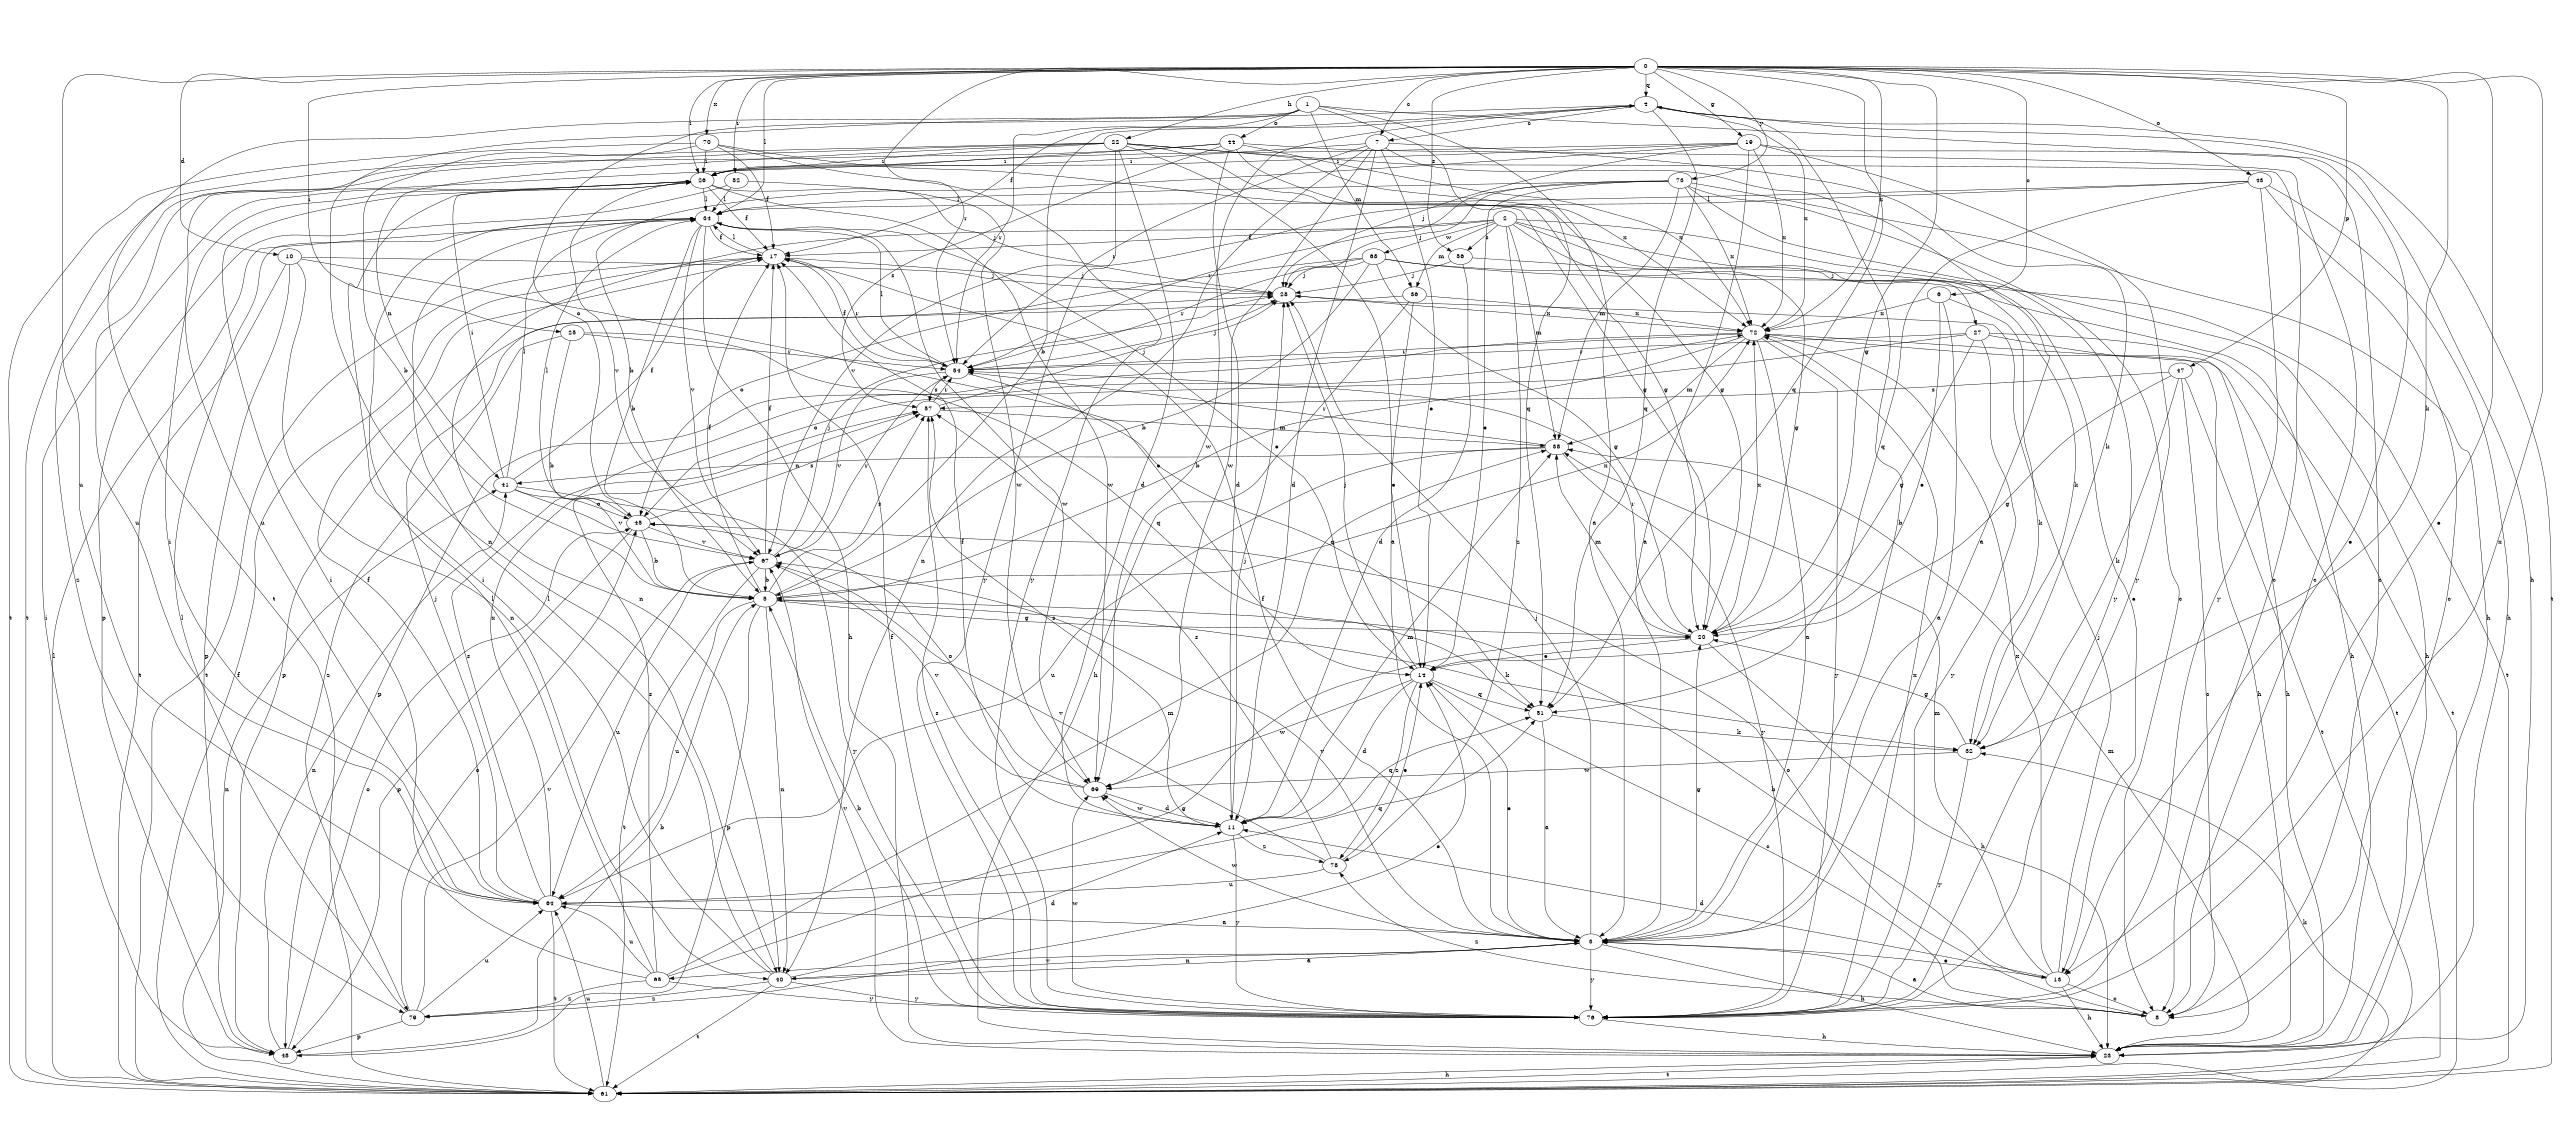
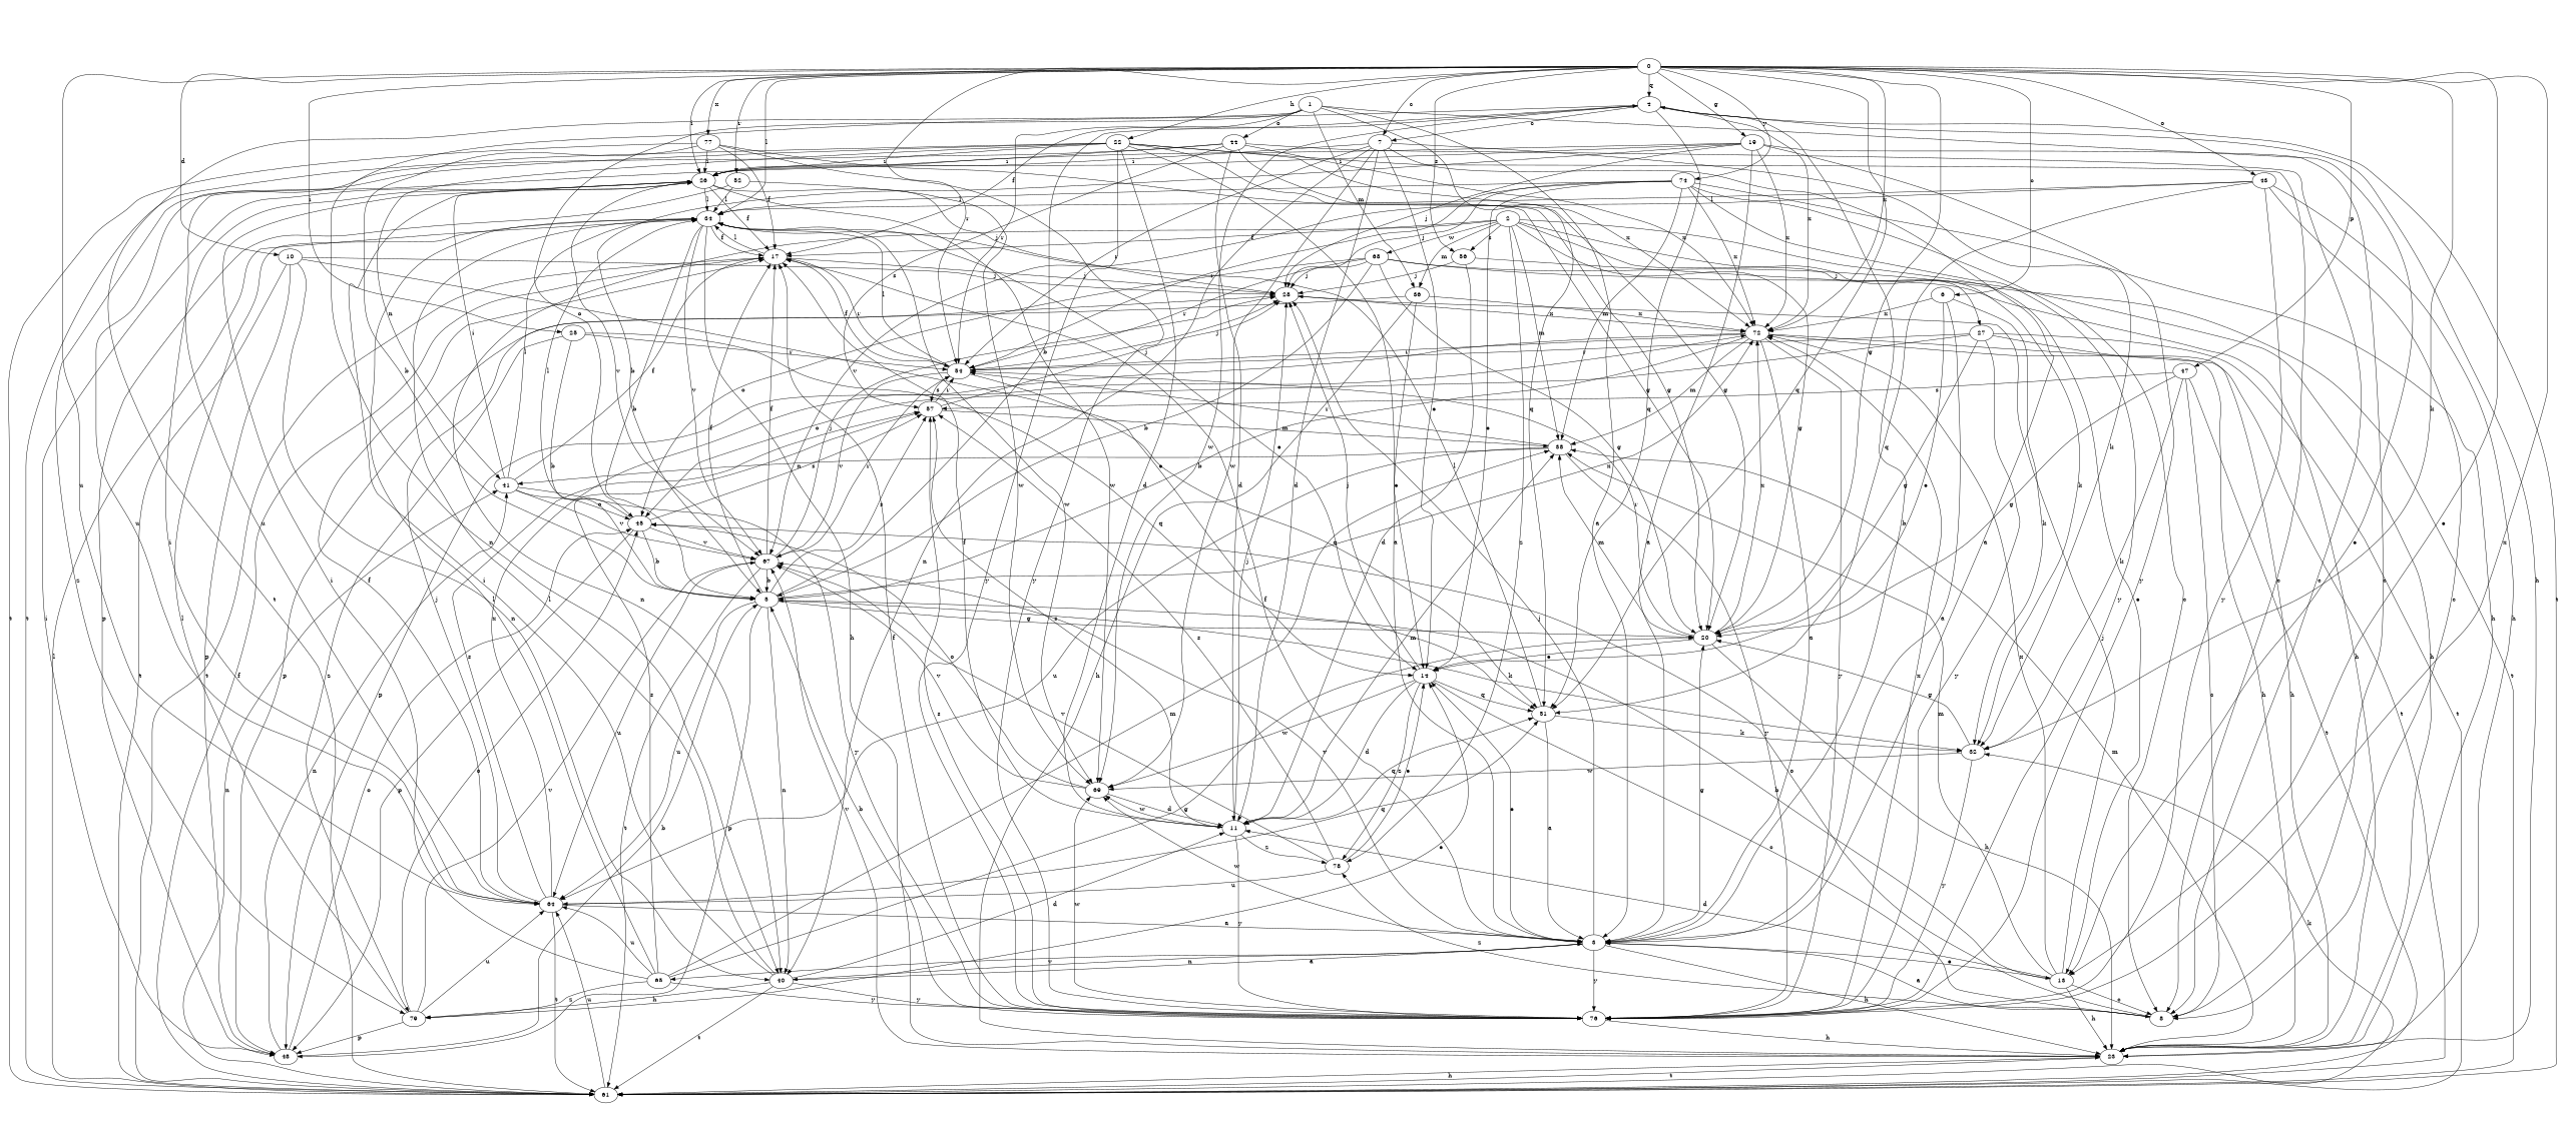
  strict digraph {
    0
    4
    6
    7
    10
    13
    19
    20
    22
    25
    26
    32
    34
    43
    47
    51
    52
    54
    56
    64
-   70
+   70 [label=77]
    72
-   73
+   73 [label=74]
    76
    61
    17
    40
    23
    69
    3
    14
    11
    28
    48
    38
    5
    8
    41
    79
    67
    57
    1
    36
    44
    45
    65
    2
    27
    68
    78
    0 -> 4 [label=q]
    0 -> 6 [label=c]
    0 -> 7 [label=c]
    0 -> 10 [label=d]
    0 -> 13 [label=e]
    0 -> 19 [label=g]
    0 -> 20 [label=g]
    0 -> 22 [label=h]
    0 -> 25 [label=i]
    0 -> 26 [label=i]
    0 -> 32 [label=k]
    0 -> 34 [label=l]
    0 -> 43 [label=o]
    0 -> 47 [label=p]
    0 -> 51 [label=q]
    0 -> 52 [label=r]
    0 -> 54 [label=r]
    0 -> 56 [label=s]
    0 -> 64 [label=u]
    0 -> 70 [label=x]
    0 -> 72 [label=x]
    0 -> 73 [label=y]
    0 -> 76 [label=x]
    4 -> 7 [label=c]
    4 -> 51 [label=q]
    4 -> 72 [label=x]
    4 -> 61 [label=t]
    4 -> 17 [label=f]
    4 -> 40 [label=n]
    4 -> 23 [label=h]
    4 -> 69 [label=w]
    6 -> 32 [label=k]
    6 -> 72 [label=x]
    6 -> 3 [label=a]
    6 -> 14 [label=e]
    7 -> 26 [label=i]
    7 -> 32 [label=k]
    7 -> 54 [label=r]
    7 -> 40 [label=n]
    7 -> 69 [label=w]
    7 -> 3 [label=a]
    7 -> 14 [label=e]
    7 -> 11 [label=d]
    10 -> 61 [label=t]
    10 -> 40 [label=n]
    10 -> 14 [label=e]
    10 -> 28 [label=j]
    10 -> 48 [label=p]
    13 -> 72 [label=x]
    13 -> 23 [label=h]
    13 -> 11 [label=d]
    13 -> 28 [label=j]
    13 -> 38 [label=m]
    13 -> 5 [label=b]
    13 -> 8 [label=c]
    19 -> 26 [label=i]
    19 -> 64 [label=u]
    19 -> 72 [label=x]
    19 -> 76 [label=y]
    19 -> 3 [label=a]
    19 -> 28 [label=j]
    19 -> 5 [label=b]
    19 -> 8 [label=c]
    20 -> 54 [label=r]
    20 -> 72 [label=x]
    20 -> 23 [label=h]
    20 -> 14 [label=e]
    20 -> 38 [label=m]
    22 -> 20 [label=g]
    22 -> 26 [label=i]
    22 -> 64 [label=u]
    22 -> 72 [label=x]
    22 -> 76 [label=y]
    22 -> 61 [label=t]
    22 -> 3 [label=a]
    22 -> 11 [label=d]
    22 -> 8 [label=c]
    22 -> 41 [label=n]
    25 -> 51 [label=q]
    25 -> 54 [label=r]
    25 -> 5 [label=b]
    25 -> 79 [label=z]
    26 -> 34 [label=l]
    26 -> 17 [label=f]
    26 -> 69 [label=w]
    26 -> 28 [label=j]
    26 -> 67 [label=v]
    32 -> 20 [label=g]
    32 -> 76 [label=y]
    32 -> 69 [label=w]
    34 -> 17 [label=f]
    34 -> 23 [label=h]
    34 -> 69 [label=w]
    34 -> 14 [label=e]
    34 -> 5 [label=b]
    34 -> 67 [label=v]
    43 -> 34 [label=l]
    43 -> 51 [label=q]
    43 -> 76 [label=y]
    43 -> 23 [label=h]
    43 -> 8 [label=c]
    43 -> 67 [label=v]
    47 -> 20 [label=g]
    47 -> 32 [label=k]
    47 -> 61 [label=t]
    47 -> 8 [label=c]
    47 -> 57 [label=s]
    51 -> 32 [label=k]
+   51 -> 34 [label=l]
    51 -> 3 [label=a]
    52 -> 34 [label=l]
    52 -> 69 [label=w]
    52 -> 48 [label=p]
    54 -> 34 [label=l]
    54 -> 51 [label=q]
    54 -> 17 [label=f]
    54 -> 28 [label=j]
    54 -> 67 [label=v]
    54 -> 57 [label=s]
    56 -> 23 [label=h]
    56 -> 11 [label=d]
    56 -> 28 [label=j]
    64 -> 26 [label=i]
    64 -> 51 [label=q]
    64 -> 72 [label=x]
    64 -> 61 [label=t]
    64 -> 17 [label=f]
    64 -> 3 [label=a]
    64 -> 28 [label=j]
    64 -> 57 [label=s]
    70 -> 20 [label=g]
    70 -> 26 [label=i]
    70 -> 76 [label=y]
    70 -> 61 [label=t]
    70 -> 17 [label=f]
    70 -> 5 [label=b]
    72 -> 54 [label=r]
    72 -> 76 [label=y]
    72 -> 61 [label=t]
    72 -> 23 [label=h]
    72 -> 3 [label=a]
    72 -> 48 [label=p]
    72 -> 38 [label=m]
    72 -> 5 [label=b]
    73 -> 34 [label=l]
    73 -> 54 [label=r]
    73 -> 72 [label=x]
    73 -> 76 [label=y]
    73 -> 23 [label=h]
    73 -> 14 [label=e]
    73 -> 28 [label=j]
    73 -> 38 [label=m]
    73 -> 8 [label=c]
    76 -> 72 [label=x]
    76 -> 17 [label=f]
    76 -> 23 [label=h]
    76 -> 69 [label=w]
    76 -> 5 [label=b]
    76 -> 57 [label=s]
    61 -> 32 [label=k]
    61 -> 34 [label=l]
    61 -> 64 [label=u]
    61 -> 17 [label=f]
    61 -> 23 [label=h]
    61 -> 41 [label=n]
    17 -> 34 [label=l]
    17 -> 54 [label=r]
    17 -> 61 [label=t]
    17 -> 28 [label=j]
    40 -> 26 [label=i]
    40 -> 34 [label=l]
    40 -> 76 [label=y]
    40 -> 61 [label=t]
    40 -> 3 [label=a]
    40 -> 11 [label=d]
-   40 -> 79 [label=z]
+   40 -> 79 [label=h]
    23 -> 61 [label=t]
    23 -> 38 [label=m]
    23 -> 67 [label=v]
    69 -> 11 [label=d]
    69 -> 67 [label=v]
    69 -> 45 [label=o]
    3 -> 4 [label=b]
    3 -> 13 [label=e]
    3 -> 20 [label=g]
    3 -> 76 [label=y]
    3 -> 17 [label=f]
    3 -> 40 [label=n]
    3 -> 23 [label=h]
    3 -> 69 [label=w]
    3 -> 14 [label=e]
    3 -> 28 [label=j]
    3 -> 67 [label=v]
    3 -> 65 [label=v]
    14 -> 51 [label=q]
    14 -> 69 [label=w]
    14 -> 11 [label=d]
    14 -> 28 [label=j]
    14 -> 8 [label=c]
    14 -> 78 [label=z]
    11 -> 51 [label=q]
    11 -> 76 [label=y]
    11 -> 17 [label=f]
    11 -> 69 [label=w]
    11 -> 28 [label=j]
    11 -> 38 [label=m]
    11 -> 57 [label=s]
    11 -> 78 [label=z]
    28 -> 72 [label=x]
    48 -> 26 [label=i]
    48 -> 5 [label=b]
    48 -> 41 [label=n]
    48 -> 45 [label=o]
    38 -> 54 [label=r]
    38 -> 64 [label=u]
    38 -> 76 [label=y]
    38 -> 41 [label=n]
    5 -> 4 [label=b]
    5 -> 20 [label=g]
    5 -> 32 [label=k]
    5 -> 64 [label=u]
    5 -> 72 [label=x]
    5 -> 17 [label=f]
    5 -> 40 [label=n]
    5 -> 48 [label=p]
    5 -> 57 [label=s]
    8 -> 3 [label=a]
    8 -> 45 [label=o]
    8 -> 78 [label=z]
    41 -> 26 [label=i]
    41 -> 34 [label=l]
    41 -> 76 [label=y]
    41 -> 17 [label=f]
    41 -> 67 [label=v]
    41 -> 45 [label=o]
    79 -> 34 [label=l]
    79 -> 64 [label=u]
    79 -> 14 [label=e]
    79 -> 48 [label=p]
    79 -> 67 [label=v]
    79 -> 45 [label=o]
    67 -> 54 [label=r]
    67 -> 64 [label=u]
    67 -> 61 [label=t]
    67 -> 17 [label=f]
    67 -> 28 [label=j]
    67 -> 5 [label=b]
    57 -> 54 [label=r]
    57 -> 28 [label=j]
    57 -> 38 [label=m]
    1 -> 13 [label=e]
    1 -> 51 [label=q]
    1 -> 54 [label=r]
    1 -> 61 [label=t]
    1 -> 3 [label=a]
    1 -> 36 [label=m]
    1 -> 44 [label=o]
    1 -> 45 [label=o]
    36 -> 72 [label=x]
    36 -> 23 [label=h]
    36 -> 14 [label=e]
    36 -> 48 [label=p]
    44 -> 20 [label=g]
    44 -> 26 [label=i]
    44 -> 72 [label=x]
    44 -> 11 [label=d]
    44 -> 8 [label=c]
    44 -> 79 [label=z]
    44 -> 57 [label=s]
    45 -> 34 [label=l]
    45 -> 48 [label=p]
    45 -> 5 [label=b]
    45 -> 67 [label=v]
    45 -> 57 [label=s]
    65 -> 20 [label=g]
    65 -> 26 [label=i]
    65 -> 34 [label=l]
    65 -> 64 [label=u]
    65 -> 76 [label=y]
    65 -> 38 [label=m]
    65 -> 79 [label=z]
    65 -> 57 [label=s]
    2 -> 13 [label=e]
    2 -> 20 [label=g]
    2 -> 32 [label=k]
    2 -> 56 [label=s]
    2 -> 17 [label=f]
    2 -> 40 [label=n]
    2 -> 38 [label=m]
    2 -> 36 [label=m]
    2 -> 27 [label=j]
    2 -> 68 [label=w]
    2 -> 78 [label=z]
    27 -> 20 [label=g]
    27 -> 54 [label=r]
    27 -> 76 [label=y]
    27 -> 61 [label=t]
    27 -> 23 [label=h]
    27 -> 45 [label=o]
    68 -> 20 [label=g]
    68 -> 54 [label=r]
    68 -> 61 [label=t]
    68 -> 23 [label=h]
    68 -> 28 [label=j]
    68 -> 5 [label=b]
    68 -> 45 [label=o]
    78 -> 64 [label=u]
    78 -> 14 [label=e]
    78 -> 67 [label=v]
    78 -> 57 [label=s]
  }
